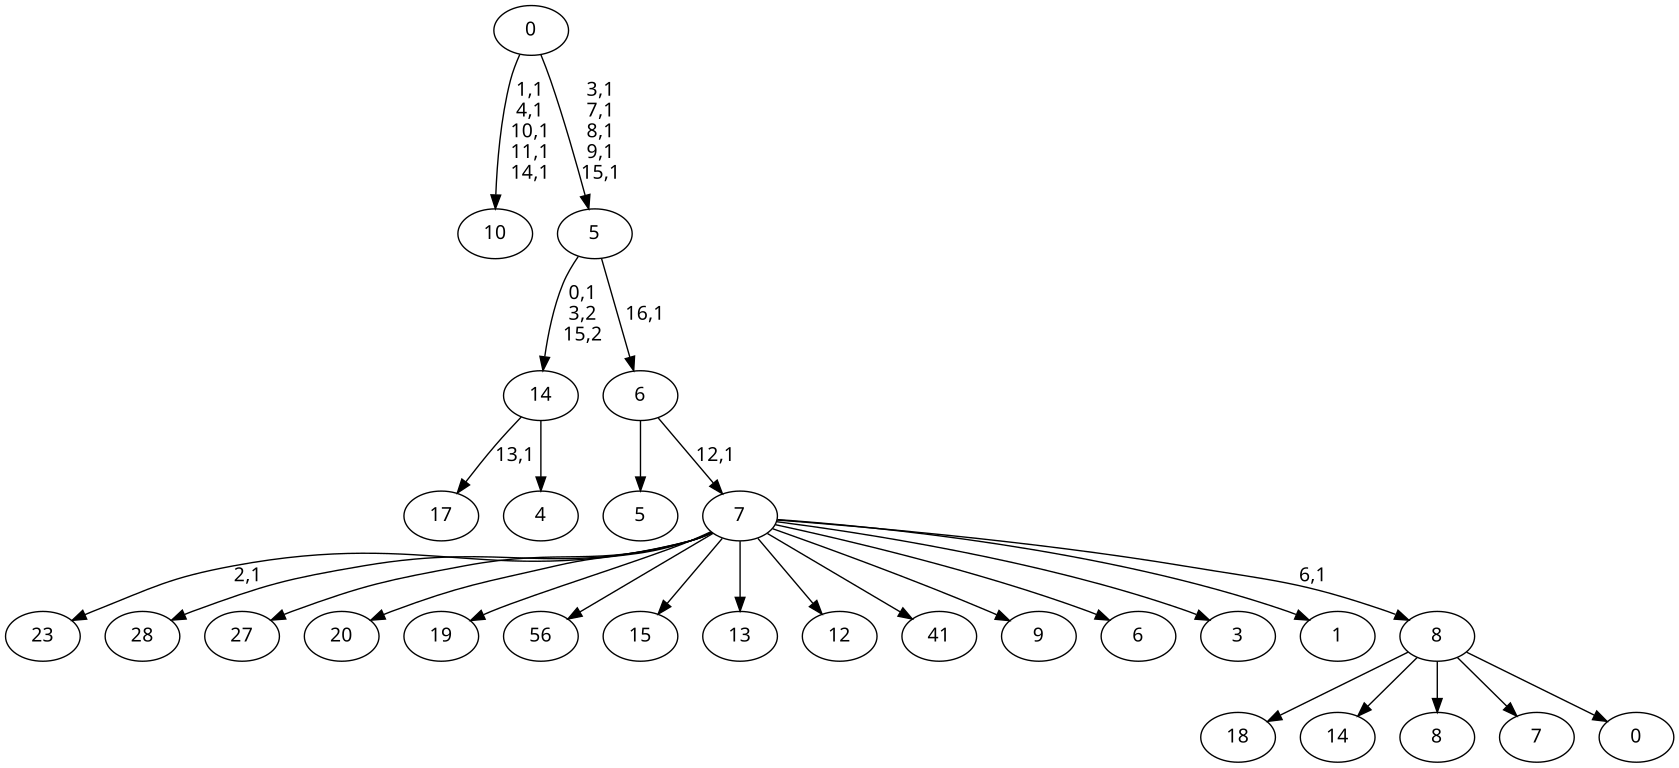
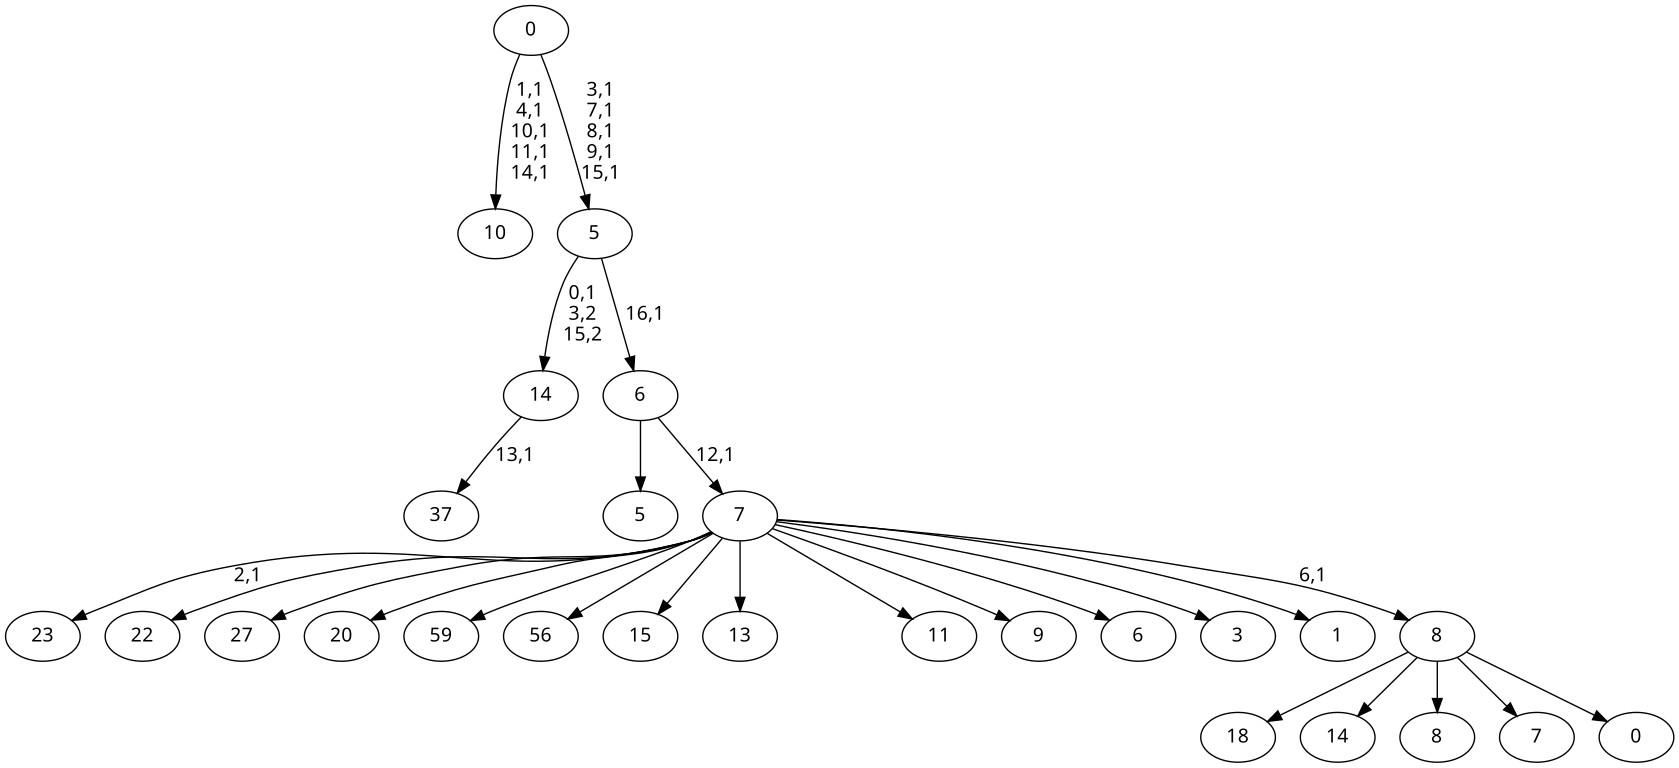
  digraph {
    fontname="Noto Sans"
    node [fontname="Noto Sans"]
    edge [fontname="Noto Sans"]
    n1 [label=23]
-   n2 [label=28]
+   n2 [label=22]
    n3 [label=27]
    n4 [label=20]
-   n5 [label=19]
+   n5 [label=59]
    n6 [label=18]
-   n7 [label=17]
+   n7 [label=37]
    n8 [label=56]
    n9 [label=15]
    n10 [label=14]
    n11 [label=13]
-   n12 [label=12]
-   n13 [label=41]
+   n13 [label=11]
    n14 [label=10]
    n15 [label=9]
    n16 [label=8]
    n17 [label=7]
    n18 [label=6]
    n19 [label=5]
-   n20 [label=4]
    14
    n22 [label=3]
    n23 [label=1]
    n24 [label=0]
    8
    7
    6
    5
    0
    14 -> n7 [label="13,1"]
-   14 -> n20
    8 -> n6
    8 -> n10
    8 -> n16
    8 -> n17
    8 -> n24
    7 -> n1 [label="2,1"]
    7 -> n2
    7 -> n3
    7 -> n4
    7 -> n5
    7 -> n8
    7 -> n9
    7 -> n11
-   7 -> n12
    7 -> n13
    7 -> n15
    7 -> n18
    7 -> n22
    7 -> n23
    7 -> 8 [label="6,1"]
    6 -> n19
    6 -> 7 [label="12,1"]
    5 -> 14 [label="0,1\n3,2\n15,2"]
    5 -> 6 [label="16,1"]
    0 -> n14 [label="1,1\n4,1\n10,1\n11,1\n14,1"]
    0 -> 5 [label="3,1\n7,1\n8,1\n9,1\n15,1"]
  }
